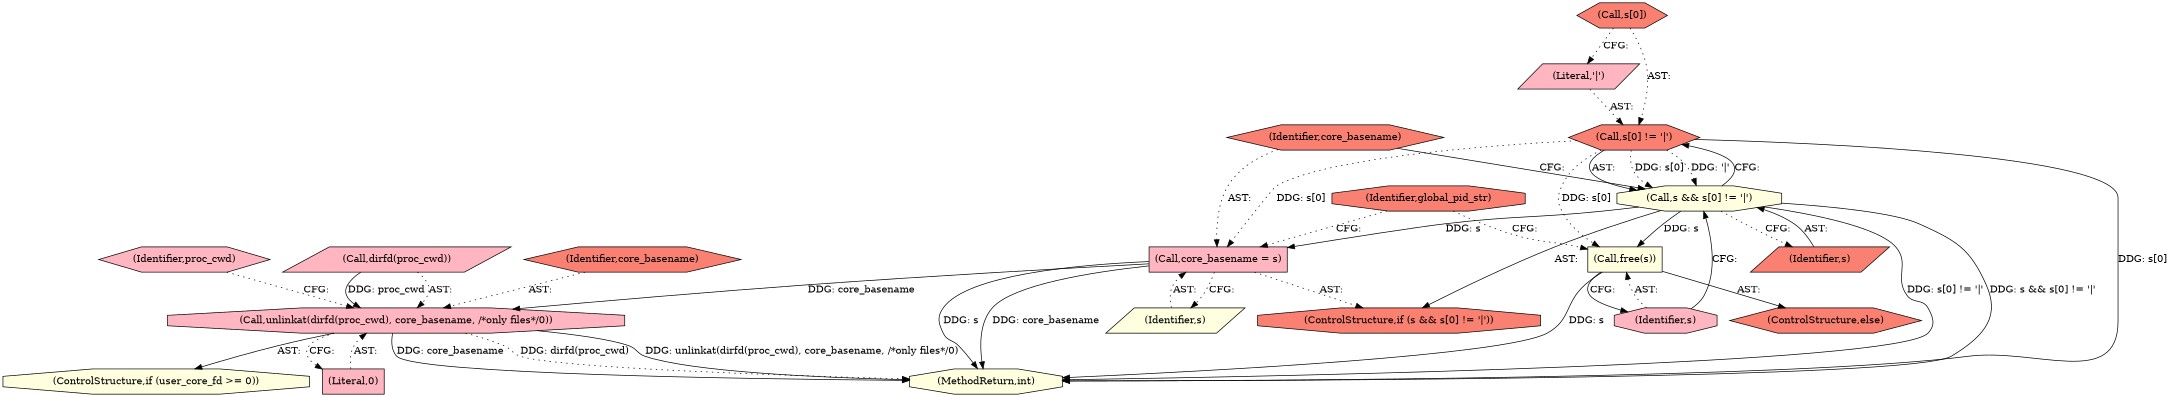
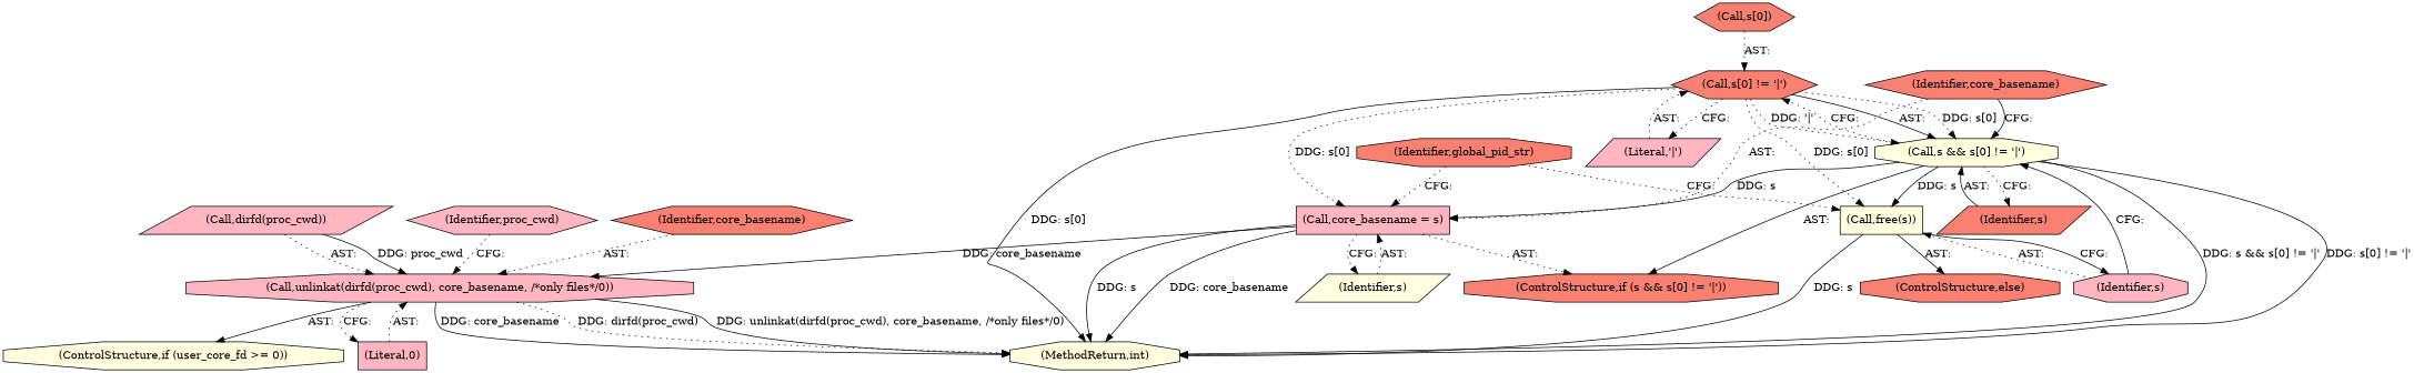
  digraph {
    node [fillcolor=salmon shape=octagon style=filled]
    edge [style=solid]
    n1 [label="(Call,s[0] != '|')" shape=hexagon]
    n2 [fillcolor=lightyellow label="(Call,s && s[0] != '|')"]
    n3 [fillcolor=lightpink label="(Call,core_basename = s)" shape=box]
    n4 [fillcolor=lightyellow label="(Call,free(s))" shape=box]
    n5 [fillcolor=lightyellow label="(MethodReturn,int)"]
    n6 [fillcolor=lightpink label="(Literal,'|')" shape=parallelogram]
    n7 [label="(Identifier,s)" shape=parallelogram]
    n8 [label="(ControlStructure,if (s && s[0] != '|'))"]
    n9 [fillcolor=lightpink label="(Call,unlinkat(dirfd(proc_cwd), core_basename, /*only files*/0))"]
    n10 [fillcolor=lightyellow label="(Identifier,s)" shape=parallelogram]
-   n11 [label="(ControlStructure,else)" shape=hexagon]
+   n11 [label="(ControlStructure,else)"]
    n12 [fillcolor=lightpink label="(Identifier,s)"]
    n13 [fillcolor=lightyellow label="(ControlStructure,if (user_core_fd >= 0))"]
    n14 [fillcolor=lightpink label="(Literal,0)" shape=box]
    n15 [label="(Identifier,core_basename)" shape=hexagon]
    n16 [label="(Identifier,core_basename)" shape=hexagon]
    n17 [fillcolor=lightpink label="(Call,dirfd(proc_cwd))" shape=parallelogram]
    n18 [label="(Identifier,global_pid_str)"]
    n19 [label="(Call,s[0])" shape=hexagon]
    n20 [fillcolor=lightpink label="(Identifier,proc_cwd)" shape=hexagon]
    n1 -> n2 [label="AST: "]
    n1 -> n2 [label="DDG: s[0]" style=dotted]
    n1 -> n2 [label="DDG: '|'" style=dotted]
    n1 -> n3 [label="DDG: s[0]" style=dotted]
    n1 -> n4 [label="DDG: s[0]" style=dotted]
    n1 -> n5 [label="DDG: s[0]"]
-   n19 -> n6 [label="CFG: " style=dotted]
-   n2 -> n1 [label="CFG: "]
+   n1 -> n6 [label="CFG: " style=dotted]
+   n2 -> n1 [label="CFG: " style=dotted]
    n2 -> n3 [label="DDG: s"]
    n2 -> n4 [label="DDG: s"]
    n2 -> n5 [label="DDG: s && s[0] != '|'"]
    n2 -> n5 [label="DDG: s[0] != '|'"]
    n2 -> n7 [label="CFG: " style=dotted]
    n2 -> n8 [label="AST: "]
    n3 -> n5 [label="DDG: core_basename"]
    n3 -> n5 [label="DDG: s"]
    n3 -> n8 [label="AST: " style=dotted]
    n3 -> n9 [label="DDG: core_basename"]
    n3 -> n10 [label="CFG: " style=dotted]
    n4 -> n5 [label="DDG: s"]
    n4 -> n11 [label="AST: "]
    n4 -> n12 [label="CFG: "]
    n6 -> n1 [label="AST: " style=dotted]
    n7 -> n2 [label="AST: "]
    n9 -> n5 [label="DDG: core_basename"]
    n9 -> n5 [label="DDG: dirfd(proc_cwd)" style=dotted]
    n9 -> n5 [label="DDG: unlinkat(dirfd(proc_cwd), core_basename, /*only files*/0)"]
    n9 -> n13 [label="AST: "]
    n9 -> n14 [label="CFG: " style=dotted]
    n10 -> n3 [label="AST: " style=dotted]
    n12 -> n2 [label="CFG: "]
    n12 -> n4 [label="AST: " style=dotted]
    n14 -> n9 [label="AST: " style=dotted]
    n15 -> n2 [label="CFG: "]
    n15 -> n3 [label="AST: " style=dotted]
    n16 -> n9 [label="AST: " style=dotted]
    n17 -> n9 [label="AST: " style=dotted]
    n17 -> n9 [label="DDG: proc_cwd"]
    n18 -> n3 [label="CFG: " style=dotted]
    n18 -> n4 [label="CFG: " style=dotted]
    n19 -> n1 [label="AST: " style=dotted]
    n20 -> n9 [label="CFG: " style=dotted]
  }
